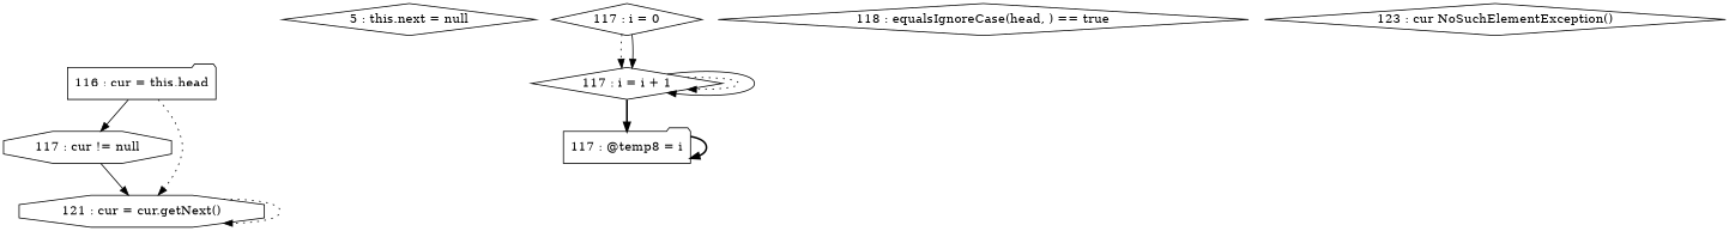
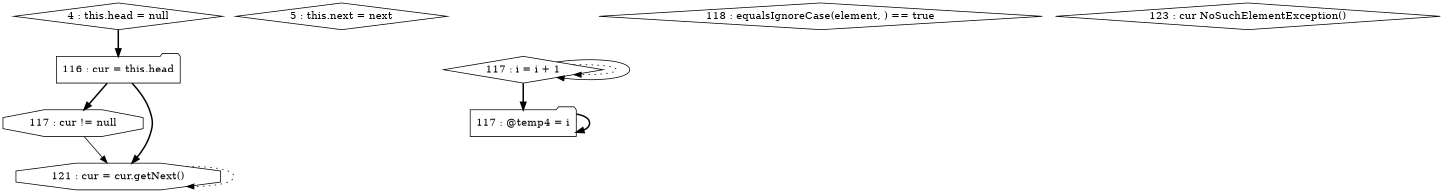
  digraph {
    node [shape=diamond]
    edge [style=bold]
    "116 : cur = this.head" [shape=folder]
+   "4 : this.head = null"
    "117 : cur != null" [shape=octagon]
    "121 : cur = cur.getNext()" [shape=octagon]
-   "5 : this.next = null"
-   "117 : i = 0"
+   "5 : this.next = null" [label="5 : this.next = next"]
    "117 : i = i + 1"
-   "117 : @temp4 = i" [shape=folder label="117 : @temp8 = i"]
-   "118 : equalsIgnoreCase(element, ) == true" [label="118 : equalsIgnoreCase(head, ) == true"]
+   "117 : @temp4 = i" [shape=folder]
+   "118 : equalsIgnoreCase(element, ) == true"
    n10 [label="123 : cur NoSuchElementException()"]
-   "116 : cur = this.head" -> "117 : cur != null" [style=solid]
-   "116 : cur = this.head" -> "121 : cur = cur.getNext()" [style=dotted]
+   "116 : cur = this.head" -> "117 : cur != null"
+   "116 : cur = this.head" -> "121 : cur = cur.getNext()"
+   "4 : this.head = null" -> "116 : cur = this.head"
    "117 : cur != null" -> "121 : cur = cur.getNext()" [style=solid]
    "121 : cur = cur.getNext()" -> "121 : cur = cur.getNext()" [style=dotted]
-   "117 : i = 0" -> "117 : i = i + 1" [style=dotted]
-   "117 : i = 0" -> "117 : i = i + 1" [style=solid]
    "117 : i = i + 1" -> "117 : i = i + 1" [style=dotted]
    "117 : i = i + 1" -> "117 : i = i + 1" [style=solid]
    "117 : i = i + 1" -> "117 : @temp4 = i"
    "117 : @temp4 = i" -> "117 : @temp4 = i"
  }
